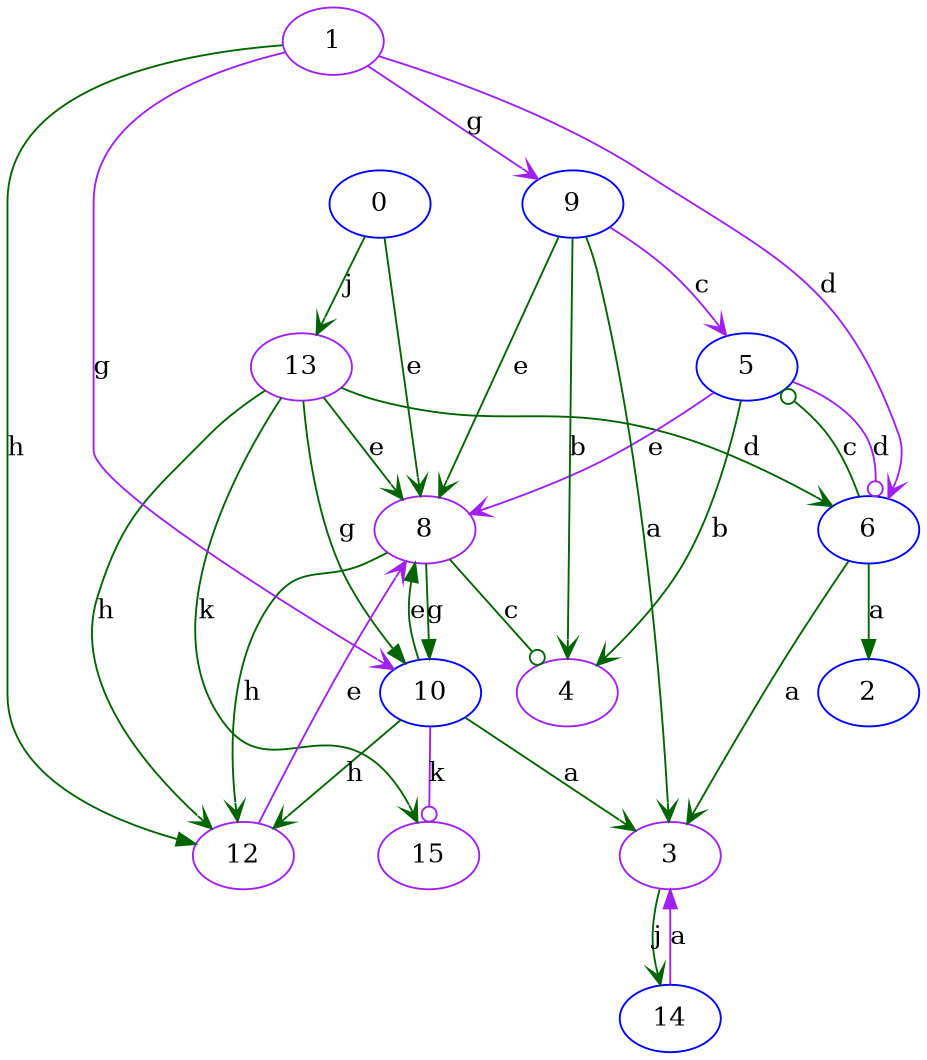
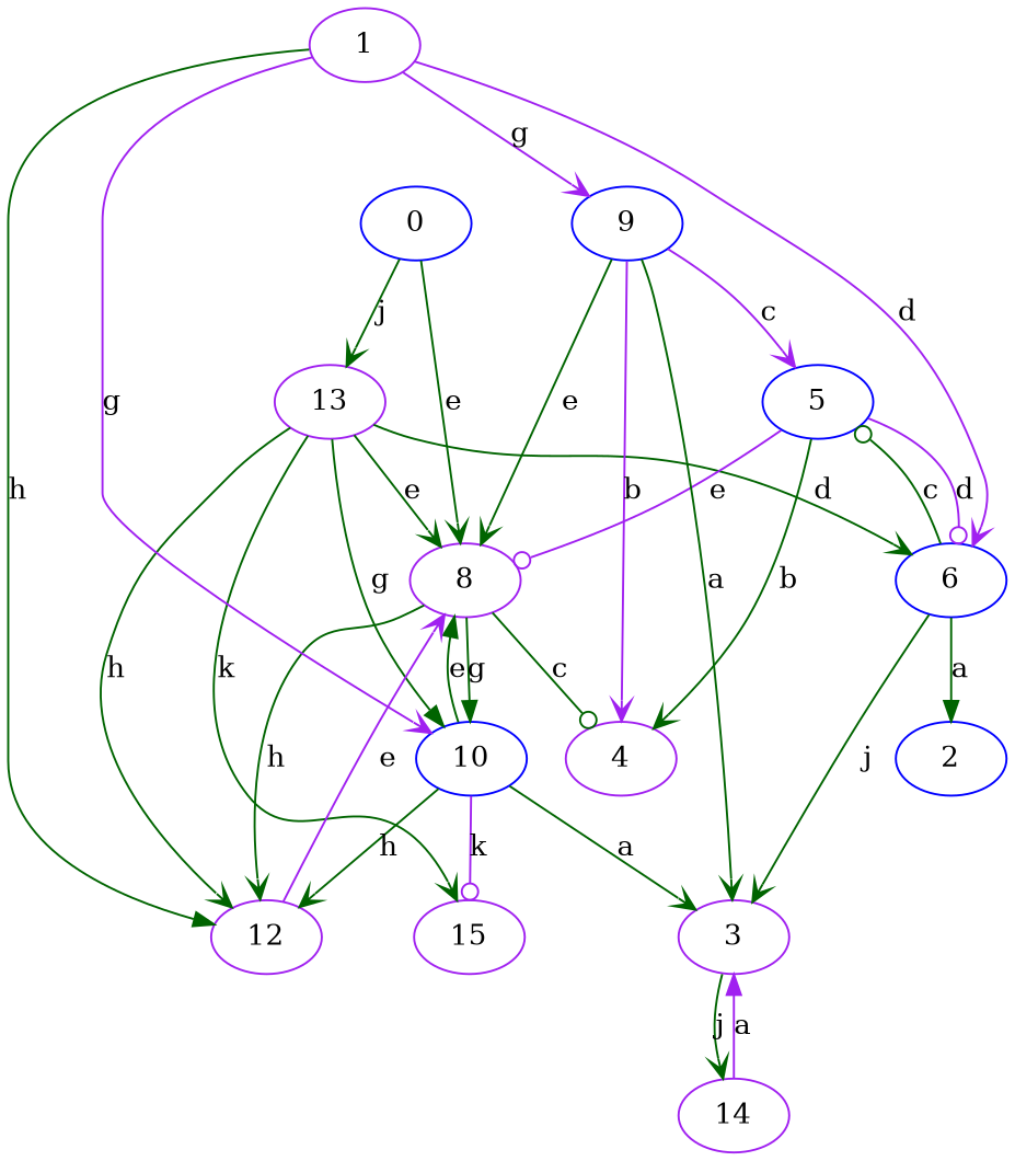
  strict digraph {
    node [color=purple]
    edge [arrowhead=vee color=darkgreen]
    8
    0 [color=blue]
    13
    4
    10 [color=blue]
    12
    6 [color=blue]
    15
    3
-   14 [color=blue]
+   14
    5 [color=blue]
    2 [color=blue]
    9 [color=blue]
    1
    8 -> 4 [arrowhead=odot label=c]
    8 -> 10 [arrowhead=normal label=g]
    8 -> 12 [label=h]
    0 -> 8 [label=e]
    0 -> 13 [label=j]
    13 -> 8 [label=e]
    13 -> 10 [arrowhead=normal label=g]
    13 -> 12 [label=h]
    13 -> 6 [label=d]
    13 -> 15 [label=k]
    10 -> 8 [arrowhead=normal label=e]
    10 -> 12 [label=h]
    10 -> 15 [arrowhead=odot color=purple label=k]
    10 -> 3 [label=a]
    12 -> 8 [color=purple label=e]
-   6 -> 3 [label=a]
+   6 -> 3 [label=j]
    6 -> 5 [arrowhead=odot label=c]
    6 -> 2 [arrowhead=normal label=a]
    3 -> 14 [label=j]
    14 -> 3 [arrowhead=normal color=purple label=a]
-   5 -> 8 [color=purple label=e]
+   5 -> 8 [arrowhead=odot color=purple label=e]
    5 -> 4 [label=b]
    5 -> 6 [arrowhead=odot color=purple label=d]
    9 -> 8 [label=e]
-   9 -> 4 [label=b]
+   9 -> 4 [color=purple label=b]
    9 -> 3 [label=a]
    9 -> 5 [color=purple label=c]
    1 -> 10 [color=purple label=g]
    1 -> 12 [arrowhead=normal label=h]
    1 -> 6 [color=purple label=d]
    1 -> 9 [color=purple label=g]
  }
